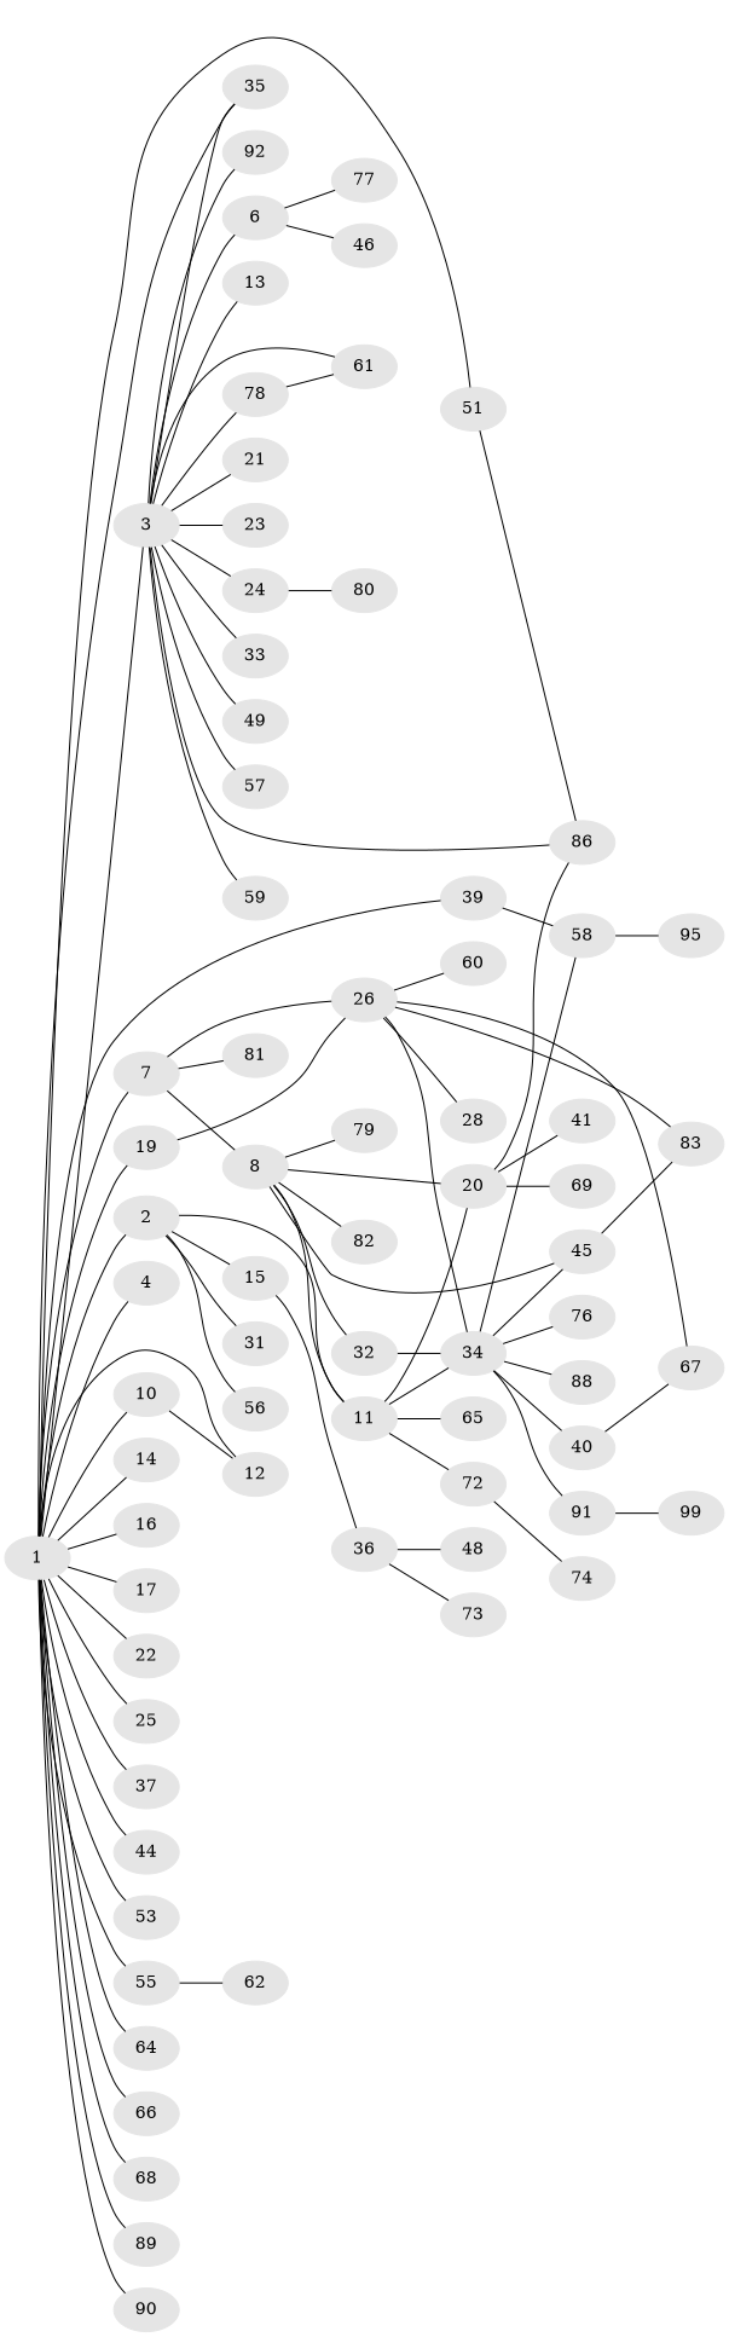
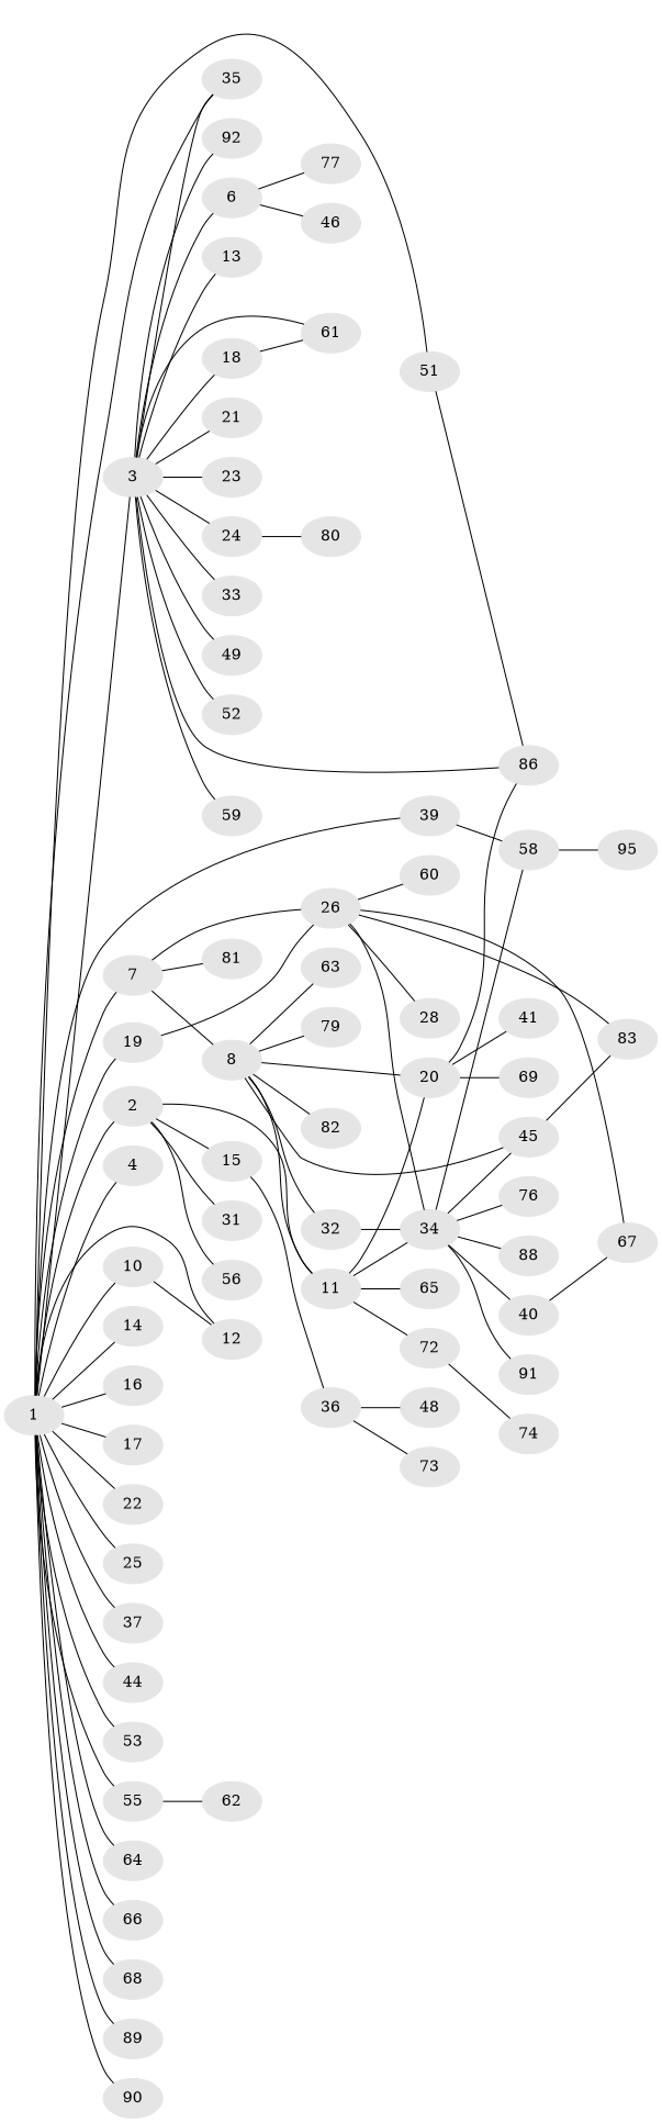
  graph {
    rankdir=LR
    node [color=gray90 style=filled]
    1 [super="+9"]
    2 [super="+5"]
    3 [super="+43"]
    4
    7 [super="+93"]
    10
    12 [super="+70"]
    14
    16 [super="+94"]
    17 [super="+87"]
    19
    22 [super="+38"]
    25
    35
    37
    39
    44
    51
    53
    55
    64
    66
    68 [super="+97"]
    89
    90
    11 [super="+52"]
    15 [super="+54"]
    31
    56
    6
    13 [super="+50"]
-   18 [super="+29" label=78]
+   18 [super="+29"]
    21
    23
    24
    33
    49
-   57
+   57 [label=52]
    59
    61
    86
    92
    8 [super="+27"]
    26 [super="+71"]
    81
    58 [super="+75"]
    62 [super="+96"]
    20 [super="+30"]
    34 [super="+85"]
    65
    72
    36 [super="+42"]
    77
    46 [super="+78"]
    80
    32
    45 [super="+47"]
+   63
    79
    82
    28
    60
    67 [super="+84"]
    83
    41
    69
    40
    76 [super="+98"]
    88
    91
    74
    48
    73
    95
-   99
    1 -- 2
    1 -- 3
    1 -- 4
    1 -- 7
    1 -- 10
    1 -- 12
    1 -- 14
    1 -- 16
    1 -- 17
    1 -- 19
    1 -- 22
    1 -- 25
    1 -- 35
    1 -- 37
    1 -- 39
    1 -- 44
    1 -- 51
    1 -- 53
    1 -- 55
    1 -- 64
    1 -- 66
    1 -- 68
    1 -- 89
    1 -- 90
    2 -- 11
    2 -- 15
    2 -- 31
    2 -- 56
    3 -- 35
    3 -- 6
    3 -- 13
    3 -- 18
    3 -- 21
    3 -- 23
    3 -- 24
    3 -- 33
    3 -- 49
    3 -- 57
    3 -- 59
    3 -- 61
    3 -- 86
    3 -- 92
    7 -- 8
    7 -- 26
    7 -- 81
    10 -- 12
    19 -- 26
    39 -- 58
    51 -- 86
    55 -- 62
    11 -- 20
    11 -- 34
    11 -- 65
    11 -- 72
    15 -- 36
    6 -- 77
    6 -- 46
    18 -- 61
    24 -- 80
    8 -- 11
    8 -- 20
    8 -- 32
    8 -- 45
+   8 -- 63
    8 -- 79
    8 -- 82
    26 -- 34
    26 -- 28
    26 -- 60
    26 -- 67
    26 -- 83
    58 -- 95
    20 -- 86
    20 -- 41
    20 -- 69
    34 -- 58
    34 -- 45
    34 -- 40
    34 -- 76
    34 -- 88
    34 -- 91
    72 -- 74
    36 -- 48
    36 -- 73
    32 -- 34
    45 -- 83
    40 -- 67
-   91 -- 99
  }
